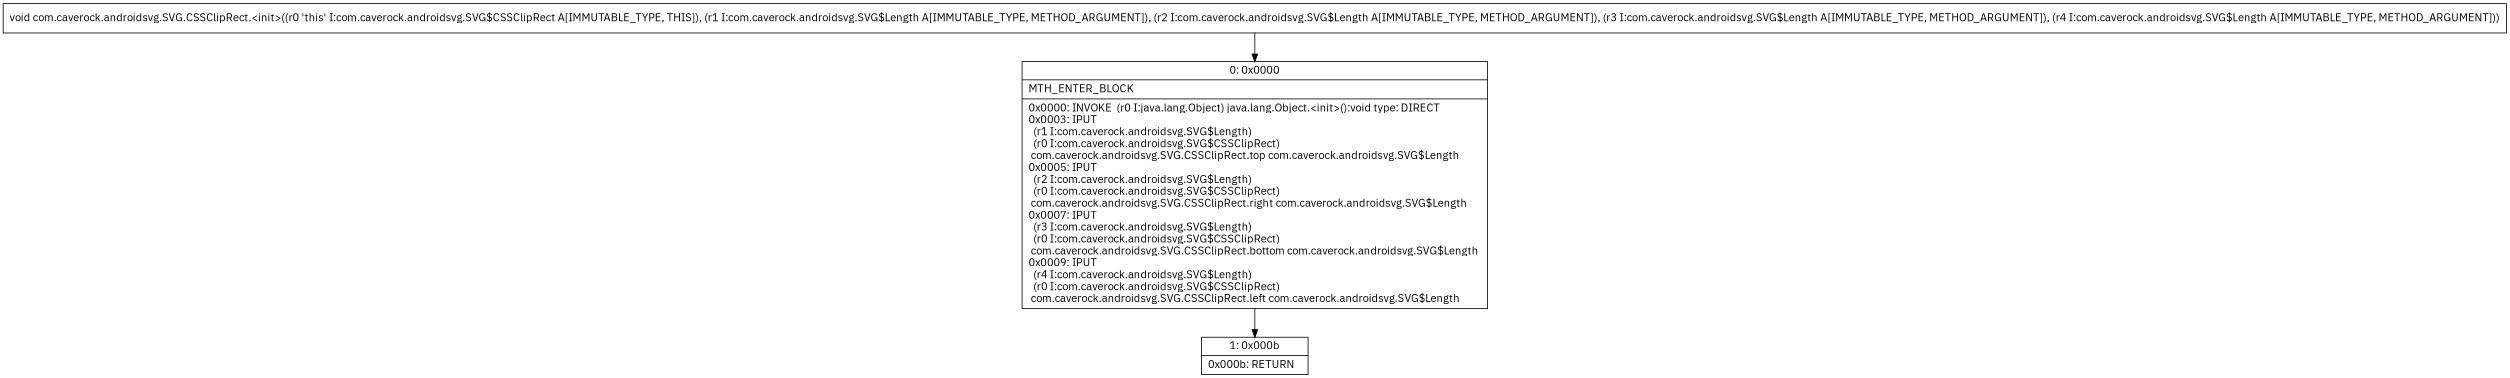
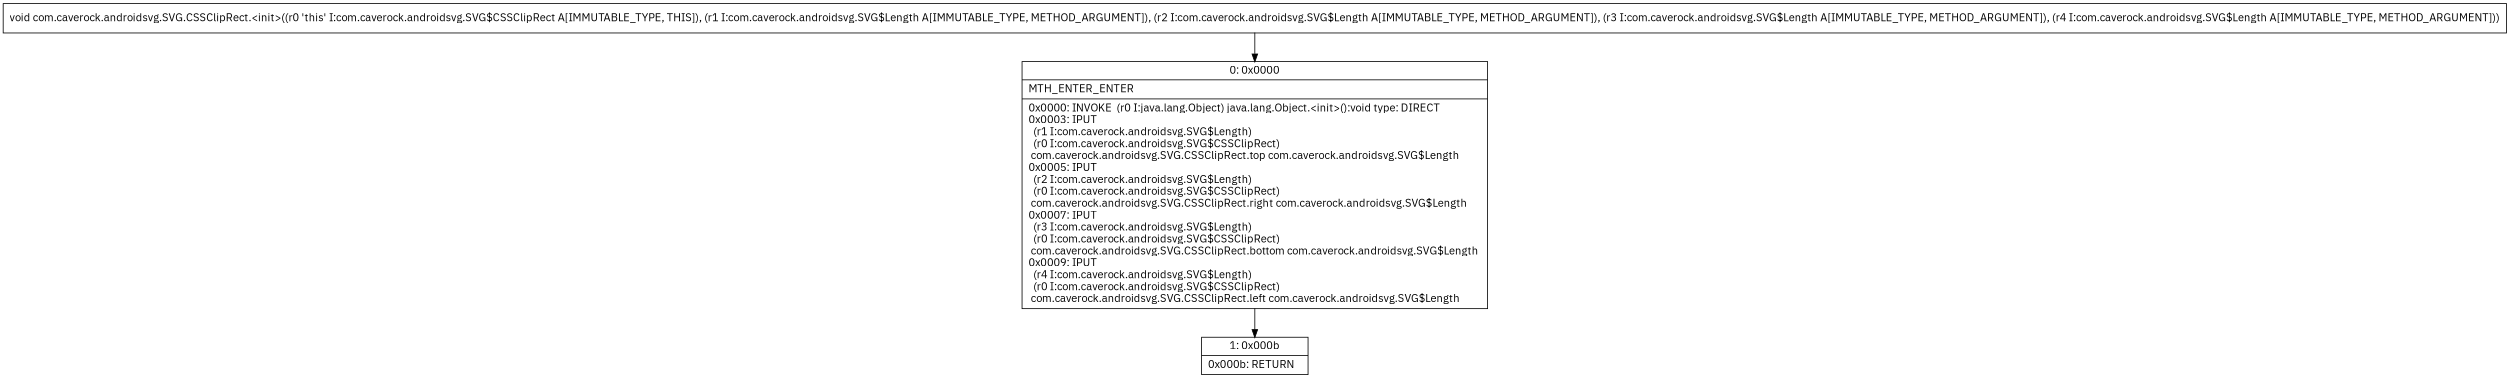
  digraph {
    fontname="IBM Plex Sans"
    node [shape=record fontname="IBM Plex Sans"]
    edge [fontname="IBM Plex Sans"]
-   n1 [label="{0\:\ 0x0000|MTH_ENTER_BLOCK\l|0x0000: INVOKE  (r0 I:java.lang.Object) java.lang.Object.\<init\>():void type: DIRECT \l0x0003: IPUT  \l  (r1 I:com.caverock.androidsvg.SVG$Length)\l  (r0 I:com.caverock.androidsvg.SVG$CSSClipRect)\l com.caverock.androidsvg.SVG.CSSClipRect.top com.caverock.androidsvg.SVG$Length \l0x0005: IPUT  \l  (r2 I:com.caverock.androidsvg.SVG$Length)\l  (r0 I:com.caverock.androidsvg.SVG$CSSClipRect)\l com.caverock.androidsvg.SVG.CSSClipRect.right com.caverock.androidsvg.SVG$Length \l0x0007: IPUT  \l  (r3 I:com.caverock.androidsvg.SVG$Length)\l  (r0 I:com.caverock.androidsvg.SVG$CSSClipRect)\l com.caverock.androidsvg.SVG.CSSClipRect.bottom com.caverock.androidsvg.SVG$Length \l0x0009: IPUT  \l  (r4 I:com.caverock.androidsvg.SVG$Length)\l  (r0 I:com.caverock.androidsvg.SVG$CSSClipRect)\l com.caverock.androidsvg.SVG.CSSClipRect.left com.caverock.androidsvg.SVG$Length \l}"]
+   n1 [label="{0\:\ 0x0000|MTH_ENTER_ENTER\l|0x0000: INVOKE  (r0 I:java.lang.Object) java.lang.Object.\<init\>():void type: DIRECT \l0x0003: IPUT  \l  (r1 I:com.caverock.androidsvg.SVG$Length)\l  (r0 I:com.caverock.androidsvg.SVG$CSSClipRect)\l com.caverock.androidsvg.SVG.CSSClipRect.top com.caverock.androidsvg.SVG$Length \l0x0005: IPUT  \l  (r2 I:com.caverock.androidsvg.SVG$Length)\l  (r0 I:com.caverock.androidsvg.SVG$CSSClipRect)\l com.caverock.androidsvg.SVG.CSSClipRect.right com.caverock.androidsvg.SVG$Length \l0x0007: IPUT  \l  (r3 I:com.caverock.androidsvg.SVG$Length)\l  (r0 I:com.caverock.androidsvg.SVG$CSSClipRect)\l com.caverock.androidsvg.SVG.CSSClipRect.bottom com.caverock.androidsvg.SVG$Length \l0x0009: IPUT  \l  (r4 I:com.caverock.androidsvg.SVG$Length)\l  (r0 I:com.caverock.androidsvg.SVG$CSSClipRect)\l com.caverock.androidsvg.SVG.CSSClipRect.left com.caverock.androidsvg.SVG$Length \l}"]
    n2 [label="{1\:\ 0x000b|0x000b: RETURN   \l}"]
    n3 [label="{void com.caverock.androidsvg.SVG.CSSClipRect.\<init\>((r0 'this' I:com.caverock.androidsvg.SVG$CSSClipRect A[IMMUTABLE_TYPE, THIS]), (r1 I:com.caverock.androidsvg.SVG$Length A[IMMUTABLE_TYPE, METHOD_ARGUMENT]), (r2 I:com.caverock.androidsvg.SVG$Length A[IMMUTABLE_TYPE, METHOD_ARGUMENT]), (r3 I:com.caverock.androidsvg.SVG$Length A[IMMUTABLE_TYPE, METHOD_ARGUMENT]), (r4 I:com.caverock.androidsvg.SVG$Length A[IMMUTABLE_TYPE, METHOD_ARGUMENT])) }"]
    n1 -> n2
    n3 -> n1
  }
